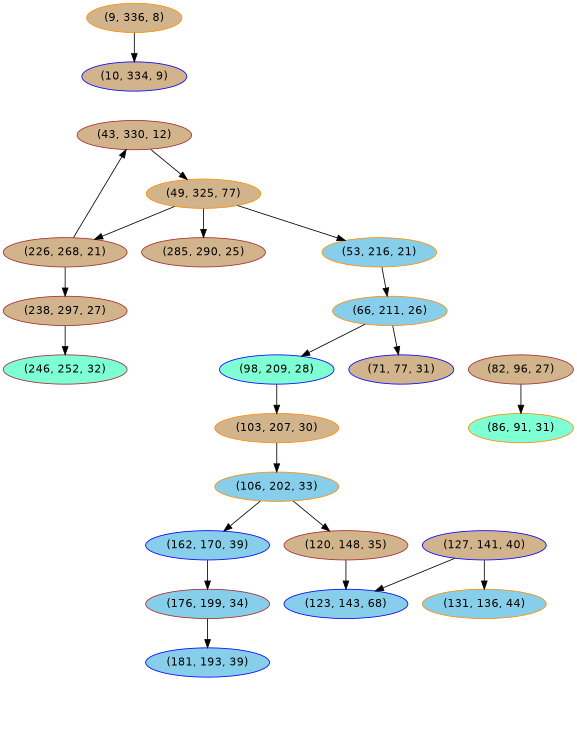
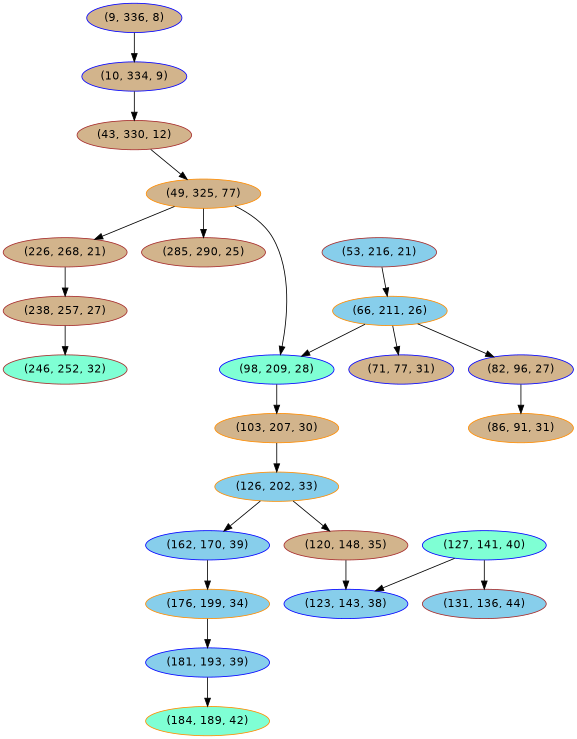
  digraph {
    fontname="DejaVu Sans"
    node [color=blue fillcolor=tan fontname="DejaVu Sans" style=filled]
    edge [fontname="DejaVu Sans"]
-   "(9, 336, 8)" [color=darkorange]
+   "(9, 336, 8)"
    "(10, 334, 9)"
    "(43, 330, 12)" [color=brown]
    n4 [color=darkorange label="(49, 325, 77)"]
-   "(53, 216, 21)" [color=darkorange fillcolor=skyblue]
+   "(53, 216, 21)" [color=brown fillcolor=skyblue]
    "(226, 268, 21)" [color=brown]
    "(285, 290, 25)" [color=brown]
    "(66, 211, 26)" [color=darkorange fillcolor=skyblue]
-   "(238, 257, 27)" [color=brown label="(238, 297, 27)"]
+   "(238, 257, 27)" [color=brown]
    "(71, 77, 31)"
-   "(82, 96, 27)" [color=brown]
+   "(82, 96, 27)"
    "(98, 209, 28)" [fillcolor=aquamarine]
-   "(86, 91, 31)" [color=darkorange fillcolor=aquamarine]
+   "(86, 91, 31)" [color=darkorange]
    "(103, 207, 30)" [color=darkorange]
-   "(106, 202, 33)" [color=darkorange fillcolor=skyblue]
+   "(106, 202, 33)" [color=darkorange fillcolor=skyblue label="(126, 202, 33)"]
    "(120, 148, 35)" [color=brown]
    "(162, 170, 39)" [fillcolor=skyblue]
-   "(123, 143, 38)" [fillcolor=skyblue label="(123, 143, 68)"]
-   "(176, 199, 34)" [color=brown fillcolor=skyblue]
+   "(123, 143, 38)" [fillcolor=skyblue]
+   "(176, 199, 34)" [color=darkorange fillcolor=skyblue]
    "(181, 193, 39)" [fillcolor=skyblue]
-   "(127, 141, 40)"
-   "(131, 136, 44)" [color=darkorange fillcolor=skyblue]
+   "(127, 141, 40)" [fillcolor=aquamarine]
+   "(131, 136, 44)" [color=brown fillcolor=skyblue]
+   "(184, 189, 42)" [color=darkorange fillcolor=aquamarine]
    "(246, 252, 32)" [color=brown fillcolor=aquamarine]
    "(9, 336, 8)" -> "(10, 334, 9)"
-   "(226, 268, 21)" -> "(43, 330, 12)"
+   "(10, 334, 9)" -> "(43, 330, 12)"
    "(43, 330, 12)" -> n4
-   n4 -> "(53, 216, 21)"
+   n4 -> "(98, 209, 28)"
    n4 -> "(226, 268, 21)"
    n4 -> "(285, 290, 25)"
    "(53, 216, 21)" -> "(66, 211, 26)"
    "(226, 268, 21)" -> "(238, 257, 27)"
    "(66, 211, 26)" -> "(71, 77, 31)"
+   "(66, 211, 26)" -> "(82, 96, 27)"
    "(66, 211, 26)" -> "(98, 209, 28)"
    "(238, 257, 27)" -> "(246, 252, 32)"
    "(82, 96, 27)" -> "(86, 91, 31)"
    "(98, 209, 28)" -> "(103, 207, 30)"
    "(103, 207, 30)" -> "(106, 202, 33)"
    "(106, 202, 33)" -> "(120, 148, 35)"
    "(106, 202, 33)" -> "(162, 170, 39)"
    "(120, 148, 35)" -> "(123, 143, 38)"
    "(162, 170, 39)" -> "(176, 199, 34)"
    "(176, 199, 34)" -> "(181, 193, 39)"
+   "(181, 193, 39)" -> "(184, 189, 42)"
    "(127, 141, 40)" -> "(123, 143, 38)"
    "(127, 141, 40)" -> "(131, 136, 44)"
  }
